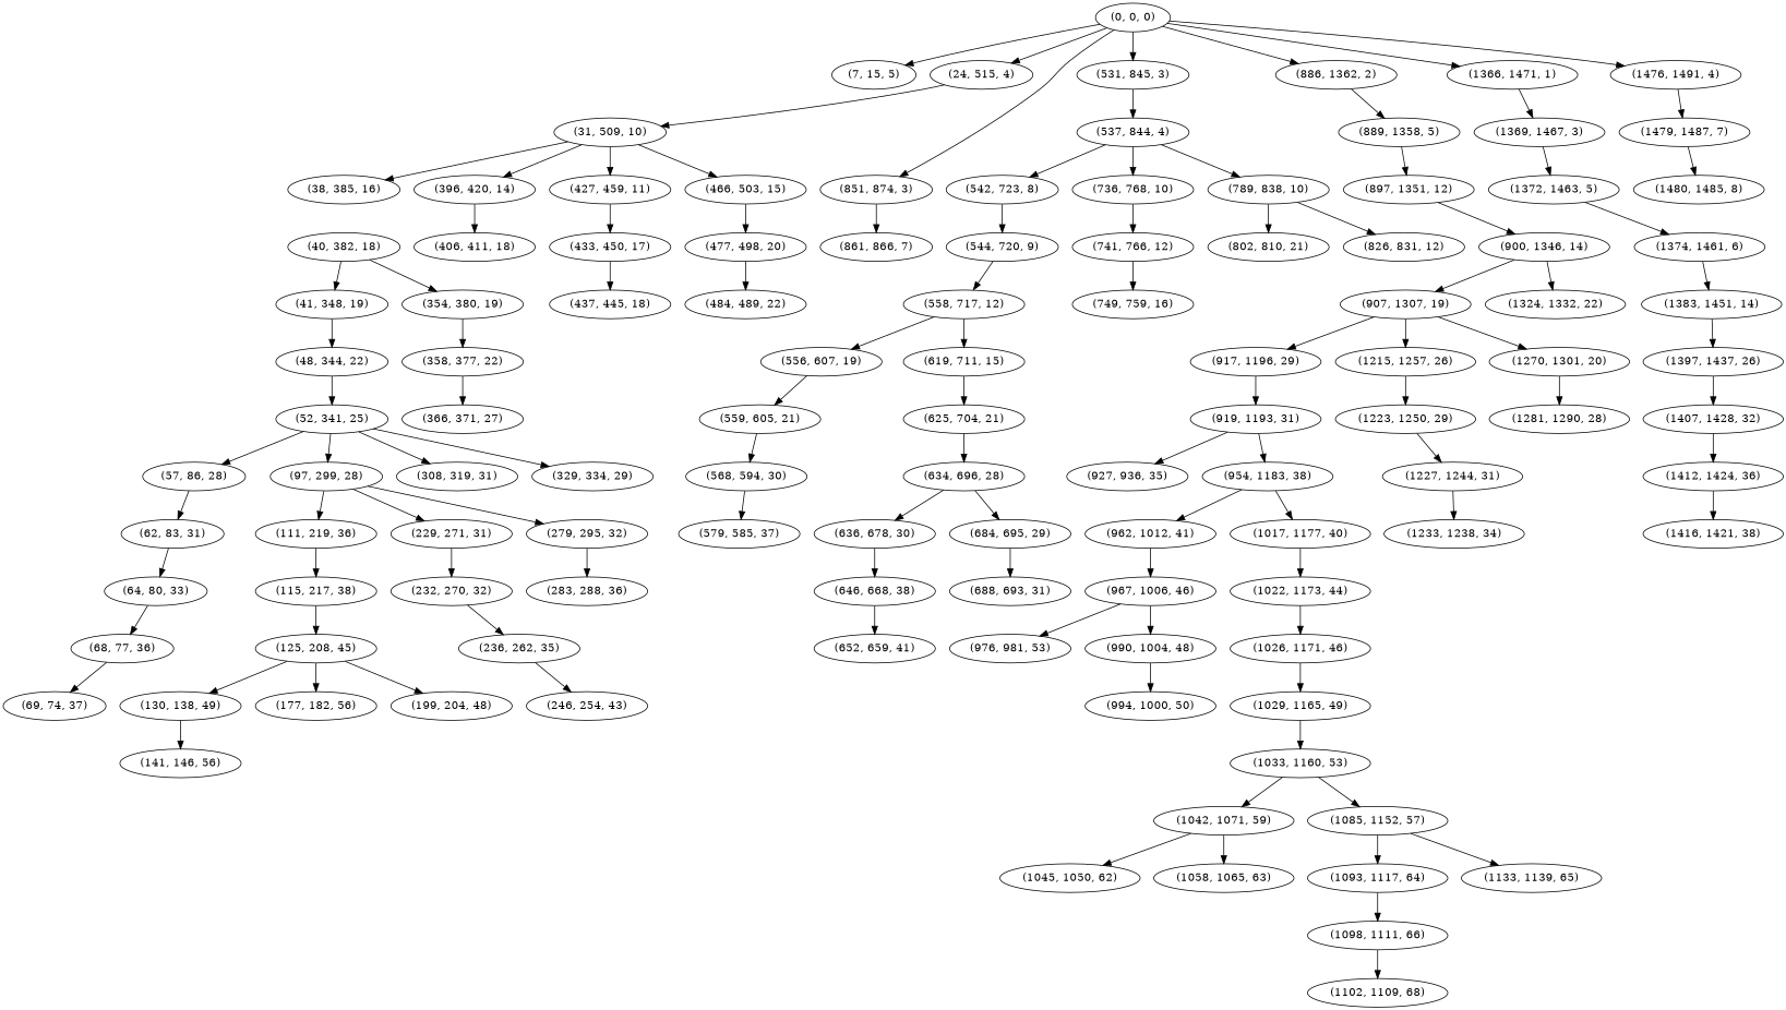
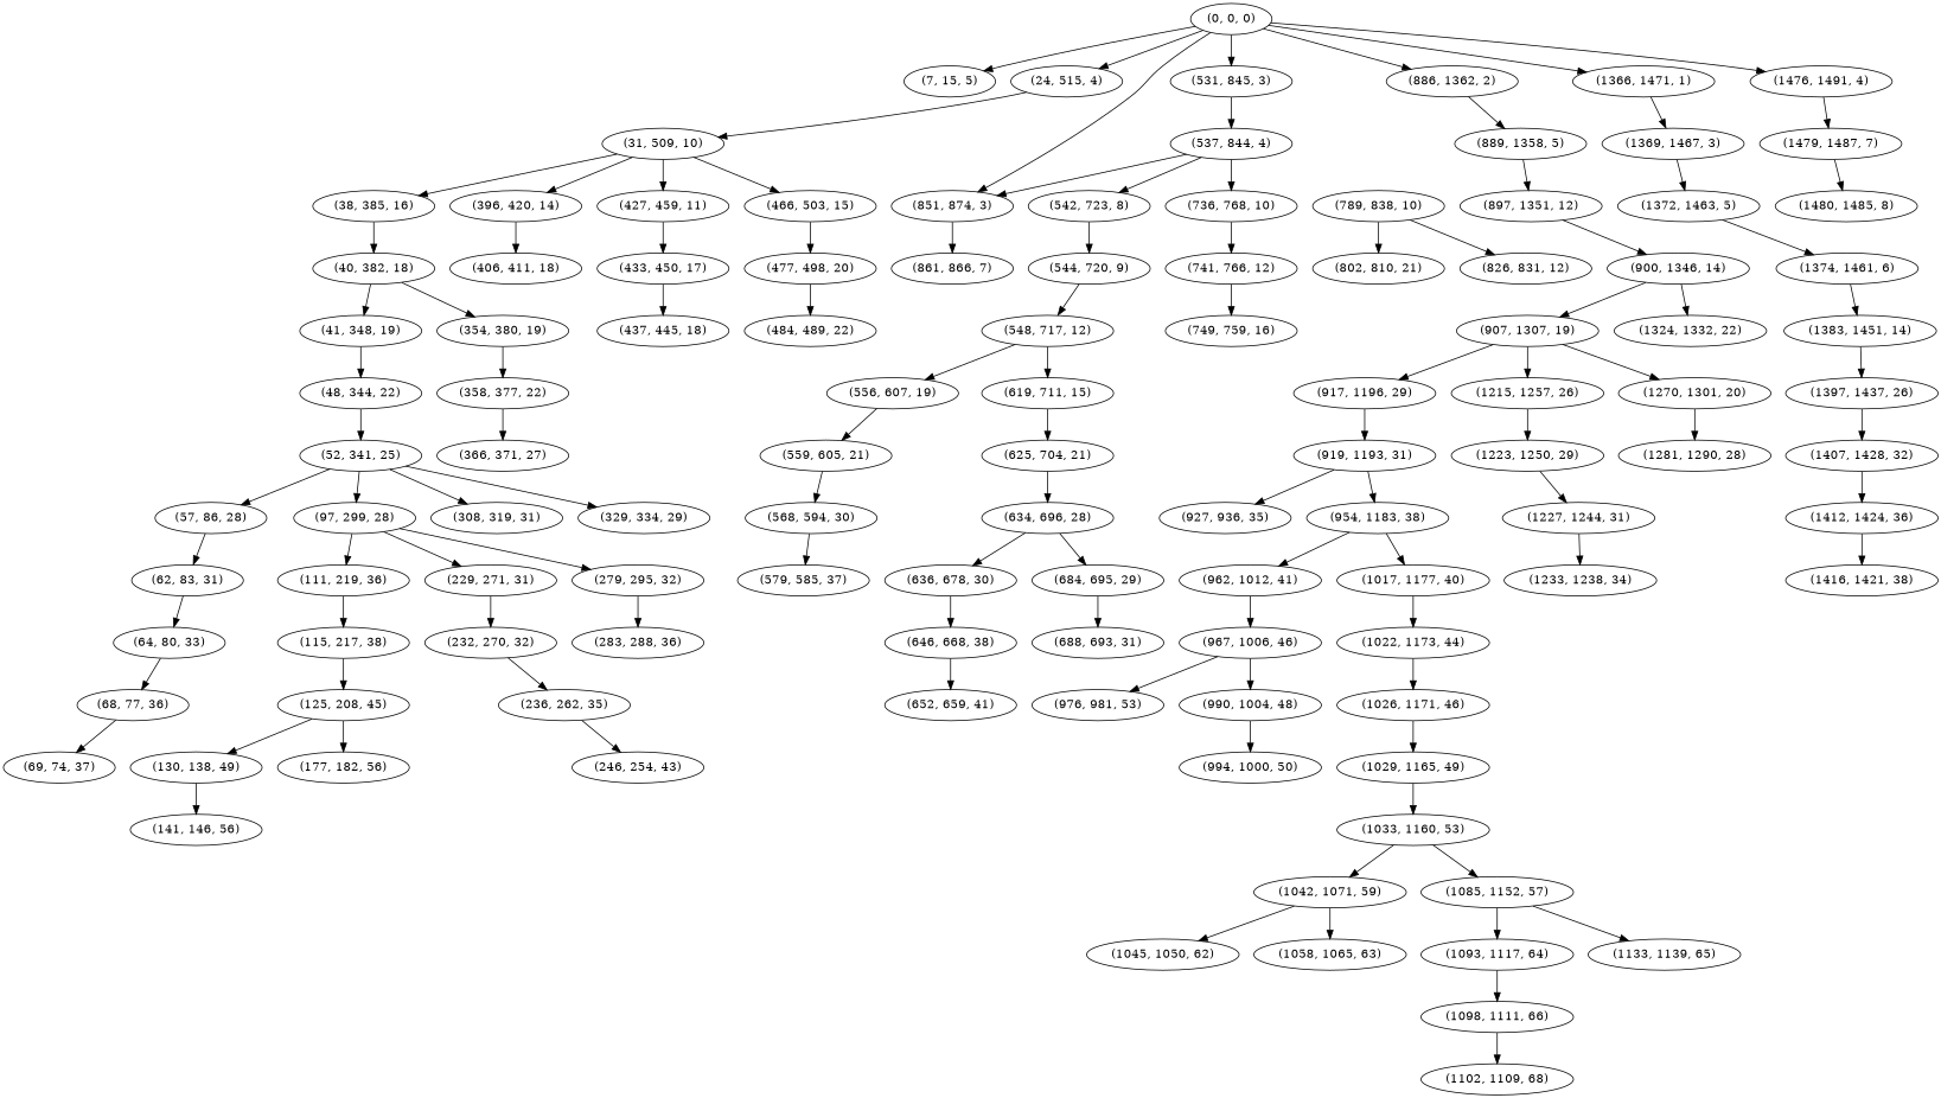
  digraph {
    "(0, 0, 0)"
    "(7, 15, 5)"
    "(24, 515, 4)"
    "(531, 845, 3)"
    "(851, 874, 3)"
    "(886, 1362, 2)"
    "(1366, 1471, 1)"
    "(1476, 1491, 4)"
    "(31, 509, 10)"
    "(537, 844, 4)"
    "(861, 866, 7)"
    "(889, 1358, 5)"
    "(1369, 1467, 3)"
    "(1479, 1487, 7)"
    "(38, 385, 16)"
    "(396, 420, 14)"
    "(427, 459, 11)"
    "(466, 503, 15)"
    "(40, 382, 18)"
    "(406, 411, 18)"
    "(433, 450, 17)"
    "(477, 498, 20)"
    "(41, 348, 19)"
    "(354, 380, 19)"
    "(48, 344, 22)"
    "(358, 377, 22)"
    "(52, 341, 25)"
    "(57, 86, 28)"
    "(97, 299, 28)"
    "(308, 319, 31)"
    "(329, 334, 29)"
    "(62, 83, 31)"
    "(111, 219, 36)"
    "(229, 271, 31)"
    "(279, 295, 32)"
    "(64, 80, 33)"
    "(68, 77, 36)"
    "(69, 74, 37)"
    "(115, 217, 38)"
    "(232, 270, 32)"
    "(283, 288, 36)"
    "(125, 208, 45)"
    n43 [label="(130, 138, 49)"]
    "(177, 182, 56)"
-   "(199, 204, 48)"
    "(141, 146, 56)"
    "(236, 262, 35)"
    "(246, 254, 43)"
    "(366, 371, 27)"
    "(437, 445, 18)"
    "(484, 489, 22)"
    "(542, 723, 8)"
    "(736, 768, 10)"
    "(789, 838, 10)"
    "(544, 720, 9)"
    "(741, 766, 12)"
    "(802, 810, 21)"
    "(826, 831, 12)"
-   "(548, 717, 12)" [label="(558, 717, 12)"]
+   "(548, 717, 12)"
    "(556, 607, 19)"
    "(619, 711, 15)"
    "(559, 605, 21)"
    "(625, 704, 21)"
    "(568, 594, 30)"
    "(579, 585, 37)"
    "(634, 696, 28)"
    "(636, 678, 30)"
    "(684, 695, 29)"
    "(646, 668, 38)"
    "(688, 693, 31)"
    "(652, 659, 41)"
    "(749, 759, 16)"
    "(897, 1351, 12)"
    "(900, 1346, 14)"
    "(907, 1307, 19)"
    "(1324, 1332, 22)"
    "(917, 1196, 29)"
    "(1215, 1257, 26)"
    "(1270, 1301, 20)"
    "(919, 1193, 31)"
    "(1223, 1250, 29)"
    "(1281, 1290, 28)"
    "(927, 936, 35)"
    "(954, 1183, 38)"
    "(962, 1012, 41)"
    "(1017, 1177, 40)"
    "(967, 1006, 46)"
    "(1022, 1173, 44)"
    "(976, 981, 53)"
    "(990, 1004, 48)"
    "(994, 1000, 50)"
    "(1026, 1171, 46)"
    "(1029, 1165, 49)"
    "(1033, 1160, 53)"
    "(1042, 1071, 59)"
    "(1085, 1152, 57)"
    "(1045, 1050, 62)"
    "(1058, 1065, 63)"
    "(1093, 1117, 64)"
    "(1133, 1139, 65)"
    "(1098, 1111, 66)"
    "(1102, 1109, 68)"
    "(1227, 1244, 31)"
    "(1233, 1238, 34)"
    "(1372, 1463, 5)"
    "(1374, 1461, 6)"
    "(1383, 1451, 14)"
    "(1397, 1437, 26)"
    "(1407, 1428, 32)"
    "(1412, 1424, 36)"
    "(1416, 1421, 38)"
    "(1480, 1485, 8)"
    "(0, 0, 0)" -> "(7, 15, 5)"
    "(0, 0, 0)" -> "(24, 515, 4)"
    "(0, 0, 0)" -> "(531, 845, 3)"
    "(0, 0, 0)" -> "(851, 874, 3)"
    "(0, 0, 0)" -> "(886, 1362, 2)"
    "(0, 0, 0)" -> "(1366, 1471, 1)"
    "(0, 0, 0)" -> "(1476, 1491, 4)"
    "(24, 515, 4)" -> "(31, 509, 10)"
    "(531, 845, 3)" -> "(537, 844, 4)"
    "(851, 874, 3)" -> "(861, 866, 7)"
    "(886, 1362, 2)" -> "(889, 1358, 5)"
    "(1366, 1471, 1)" -> "(1369, 1467, 3)"
    "(1476, 1491, 4)" -> "(1479, 1487, 7)"
    "(31, 509, 10)" -> "(38, 385, 16)"
    "(31, 509, 10)" -> "(396, 420, 14)"
    "(31, 509, 10)" -> "(427, 459, 11)"
    "(31, 509, 10)" -> "(466, 503, 15)"
    "(537, 844, 4)" -> "(542, 723, 8)"
    "(537, 844, 4)" -> "(736, 768, 10)"
-   "(537, 844, 4)" -> "(789, 838, 10)"
+   "(537, 844, 4)" -> "(851, 874, 3)"
    "(889, 1358, 5)" -> "(897, 1351, 12)"
    "(1369, 1467, 3)" -> "(1372, 1463, 5)"
    "(1479, 1487, 7)" -> "(1480, 1485, 8)"
+   "(38, 385, 16)" -> "(40, 382, 18)"
    "(396, 420, 14)" -> "(406, 411, 18)"
    "(427, 459, 11)" -> "(433, 450, 17)"
    "(466, 503, 15)" -> "(477, 498, 20)"
    "(40, 382, 18)" -> "(41, 348, 19)"
    "(40, 382, 18)" -> "(354, 380, 19)"
    "(433, 450, 17)" -> "(437, 445, 18)"
    "(477, 498, 20)" -> "(484, 489, 22)"
    "(41, 348, 19)" -> "(48, 344, 22)"
    "(354, 380, 19)" -> "(358, 377, 22)"
    "(48, 344, 22)" -> "(52, 341, 25)"
    "(358, 377, 22)" -> "(366, 371, 27)"
    "(52, 341, 25)" -> "(57, 86, 28)"
    "(52, 341, 25)" -> "(97, 299, 28)"
    "(52, 341, 25)" -> "(308, 319, 31)"
    "(52, 341, 25)" -> "(329, 334, 29)"
    "(57, 86, 28)" -> "(62, 83, 31)"
    "(97, 299, 28)" -> "(111, 219, 36)"
    "(97, 299, 28)" -> "(229, 271, 31)"
    "(97, 299, 28)" -> "(279, 295, 32)"
    "(62, 83, 31)" -> "(64, 80, 33)"
    "(111, 219, 36)" -> "(115, 217, 38)"
    "(229, 271, 31)" -> "(232, 270, 32)"
    "(279, 295, 32)" -> "(283, 288, 36)"
    "(64, 80, 33)" -> "(68, 77, 36)"
    "(68, 77, 36)" -> "(69, 74, 37)"
    "(115, 217, 38)" -> "(125, 208, 45)"
    "(232, 270, 32)" -> "(236, 262, 35)"
    "(125, 208, 45)" -> n43
    "(125, 208, 45)" -> "(177, 182, 56)"
-   "(125, 208, 45)" -> "(199, 204, 48)"
    n43 -> "(141, 146, 56)"
    "(236, 262, 35)" -> "(246, 254, 43)"
    "(542, 723, 8)" -> "(544, 720, 9)"
    "(736, 768, 10)" -> "(741, 766, 12)"
    "(789, 838, 10)" -> "(802, 810, 21)"
    "(789, 838, 10)" -> "(826, 831, 12)"
    "(544, 720, 9)" -> "(548, 717, 12)"
    "(741, 766, 12)" -> "(749, 759, 16)"
    "(548, 717, 12)" -> "(556, 607, 19)"
    "(548, 717, 12)" -> "(619, 711, 15)"
    "(556, 607, 19)" -> "(559, 605, 21)"
    "(619, 711, 15)" -> "(625, 704, 21)"
    "(559, 605, 21)" -> "(568, 594, 30)"
    "(625, 704, 21)" -> "(634, 696, 28)"
    "(568, 594, 30)" -> "(579, 585, 37)"
    "(634, 696, 28)" -> "(636, 678, 30)"
    "(634, 696, 28)" -> "(684, 695, 29)"
    "(636, 678, 30)" -> "(646, 668, 38)"
    "(684, 695, 29)" -> "(688, 693, 31)"
    "(646, 668, 38)" -> "(652, 659, 41)"
    "(897, 1351, 12)" -> "(900, 1346, 14)"
    "(900, 1346, 14)" -> "(907, 1307, 19)"
    "(900, 1346, 14)" -> "(1324, 1332, 22)"
    "(907, 1307, 19)" -> "(917, 1196, 29)"
    "(907, 1307, 19)" -> "(1215, 1257, 26)"
    "(907, 1307, 19)" -> "(1270, 1301, 20)"
    "(917, 1196, 29)" -> "(919, 1193, 31)"
    "(1215, 1257, 26)" -> "(1223, 1250, 29)"
    "(1270, 1301, 20)" -> "(1281, 1290, 28)"
    "(919, 1193, 31)" -> "(927, 936, 35)"
    "(919, 1193, 31)" -> "(954, 1183, 38)"
    "(1223, 1250, 29)" -> "(1227, 1244, 31)"
    "(954, 1183, 38)" -> "(962, 1012, 41)"
    "(954, 1183, 38)" -> "(1017, 1177, 40)"
    "(962, 1012, 41)" -> "(967, 1006, 46)"
    "(1017, 1177, 40)" -> "(1022, 1173, 44)"
    "(967, 1006, 46)" -> "(976, 981, 53)"
    "(967, 1006, 46)" -> "(990, 1004, 48)"
    "(1022, 1173, 44)" -> "(1026, 1171, 46)"
    "(990, 1004, 48)" -> "(994, 1000, 50)"
    "(1026, 1171, 46)" -> "(1029, 1165, 49)"
    "(1029, 1165, 49)" -> "(1033, 1160, 53)"
    "(1033, 1160, 53)" -> "(1042, 1071, 59)"
    "(1033, 1160, 53)" -> "(1085, 1152, 57)"
    "(1042, 1071, 59)" -> "(1045, 1050, 62)"
    "(1042, 1071, 59)" -> "(1058, 1065, 63)"
    "(1085, 1152, 57)" -> "(1093, 1117, 64)"
    "(1085, 1152, 57)" -> "(1133, 1139, 65)"
    "(1093, 1117, 64)" -> "(1098, 1111, 66)"
    "(1098, 1111, 66)" -> "(1102, 1109, 68)"
    "(1227, 1244, 31)" -> "(1233, 1238, 34)"
    "(1372, 1463, 5)" -> "(1374, 1461, 6)"
    "(1374, 1461, 6)" -> "(1383, 1451, 14)"
    "(1383, 1451, 14)" -> "(1397, 1437, 26)"
    "(1397, 1437, 26)" -> "(1407, 1428, 32)"
    "(1407, 1428, 32)" -> "(1412, 1424, 36)"
    "(1412, 1424, 36)" -> "(1416, 1421, 38)"
  }
